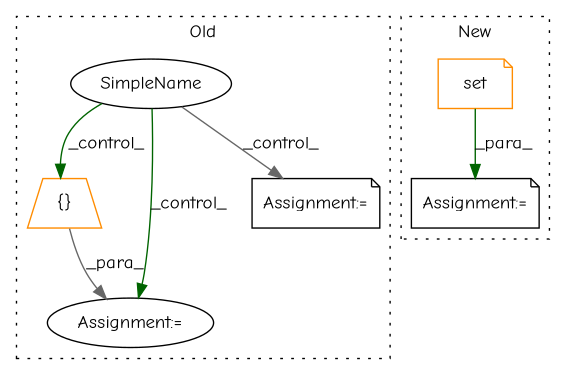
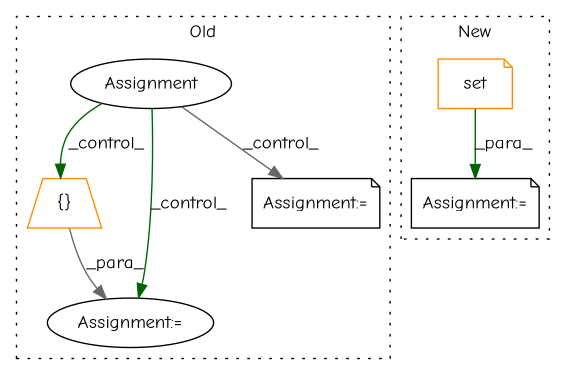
  digraph {
    fontname="Comic Neue"
    node [a=7 l=1 shape=note color=black fontname="Comic Neue"]
    edge [color=darkgreen fontname="Comic Neue"]
    n1 [a=4 l=2 label="{}" s=3294 shape=trapezium color=darkorange]
    n2 [label="Assignment:=" s=3276 shape=ellipse]
-   n3 [a=42 label=SimpleName shape=ellipse l=""]
+   n3 [a=42 label=Assignment shape=ellipse l=""]
    n4 [l="57,2" label="Assignment:=" s="3388,3470"]
    n5 [a=32 l=5 label=set s=3419 color=darkorange]
    n6 [label="Assignment:=" s=3650]
    subgraph cluster_1 {
      label=Old
      style=dotted
      n1
      n2
      n3
      n4
    }
    subgraph cluster_2 {
      label=New
      style=dotted
      n5
      n6
    }
    n1 -> n2 [label=_para_ color=gray40]
    n3 -> n1 [label=_control_]
    n3 -> n2 [label=_control_]
    n3 -> n4 [label=_control_ color=gray40]
    n5 -> n6 [label=_para_]
  }
